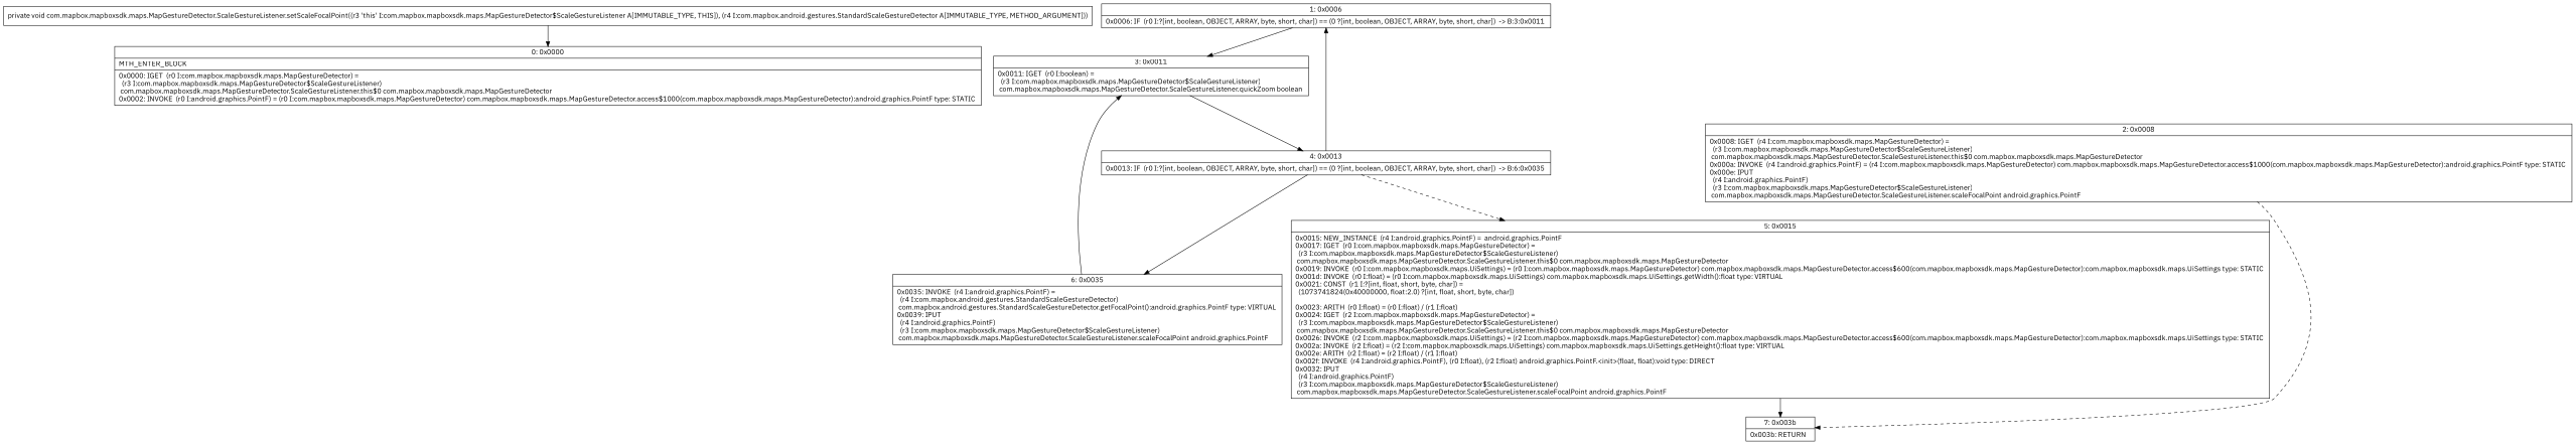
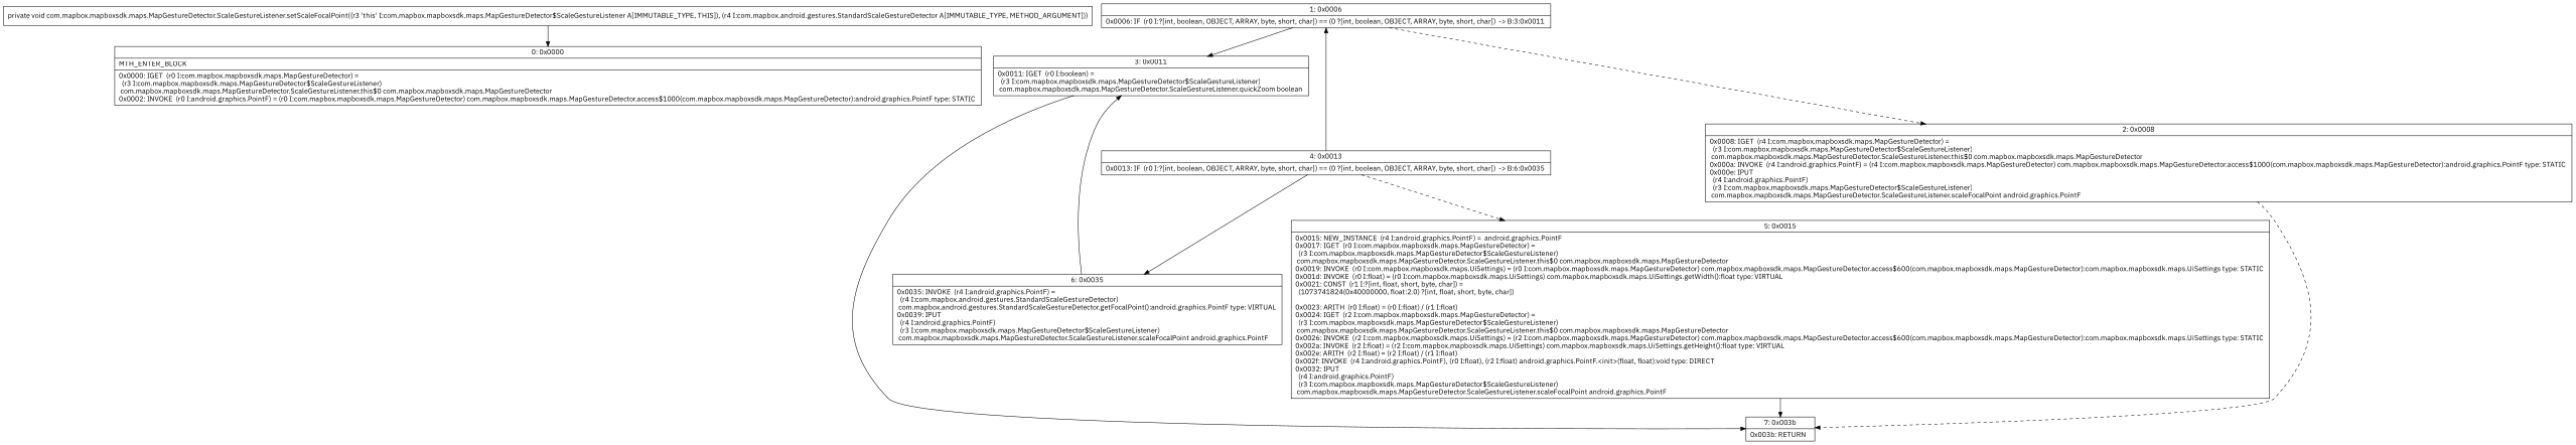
  digraph {
    fontname="IBM Plex Sans"
    node [fontname="IBM Plex Sans" shape=record]
    edge [fontname="IBM Plex Sans"]
    n1 [label="{0\:\ 0x0000|MTH_ENTER_BLOCK\l|0x0000: IGET  (r0 I:com.mapbox.mapboxsdk.maps.MapGestureDetector) = \l  (r3 I:com.mapbox.mapboxsdk.maps.MapGestureDetector$ScaleGestureListener)\l com.mapbox.mapboxsdk.maps.MapGestureDetector.ScaleGestureListener.this$0 com.mapbox.mapboxsdk.maps.MapGestureDetector \l0x0002: INVOKE  (r0 I:android.graphics.PointF) = (r0 I:com.mapbox.mapboxsdk.maps.MapGestureDetector) com.mapbox.mapboxsdk.maps.MapGestureDetector.access$1000(com.mapbox.mapboxsdk.maps.MapGestureDetector):android.graphics.PointF type: STATIC \l}"]
    n2 [label="{1\:\ 0x0006|0x0006: IF  (r0 I:?[int, boolean, OBJECT, ARRAY, byte, short, char]) == (0 ?[int, boolean, OBJECT, ARRAY, byte, short, char])  \-\> B:3:0x0011 \l}"]
    n3 [label="{2\:\ 0x0008|0x0008: IGET  (r4 I:com.mapbox.mapboxsdk.maps.MapGestureDetector) = \l  (r3 I:com.mapbox.mapboxsdk.maps.MapGestureDetector$ScaleGestureListener)\l com.mapbox.mapboxsdk.maps.MapGestureDetector.ScaleGestureListener.this$0 com.mapbox.mapboxsdk.maps.MapGestureDetector \l0x000a: INVOKE  (r4 I:android.graphics.PointF) = (r4 I:com.mapbox.mapboxsdk.maps.MapGestureDetector) com.mapbox.mapboxsdk.maps.MapGestureDetector.access$1000(com.mapbox.mapboxsdk.maps.MapGestureDetector):android.graphics.PointF type: STATIC \l0x000e: IPUT  \l  (r4 I:android.graphics.PointF)\l  (r3 I:com.mapbox.mapboxsdk.maps.MapGestureDetector$ScaleGestureListener)\l com.mapbox.mapboxsdk.maps.MapGestureDetector.ScaleGestureListener.scaleFocalPoint android.graphics.PointF \l}"]
    n4 [label="{3\:\ 0x0011|0x0011: IGET  (r0 I:boolean) = \l  (r3 I:com.mapbox.mapboxsdk.maps.MapGestureDetector$ScaleGestureListener)\l com.mapbox.mapboxsdk.maps.MapGestureDetector.ScaleGestureListener.quickZoom boolean \l}"]
    n5 [label="{7\:\ 0x003b|0x003b: RETURN   \l}"]
    n6 [label="{4\:\ 0x0013|0x0013: IF  (r0 I:?[int, boolean, OBJECT, ARRAY, byte, short, char]) == (0 ?[int, boolean, OBJECT, ARRAY, byte, short, char])  \-\> B:6:0x0035 \l}"]
    n7 [label="{5\:\ 0x0015|0x0015: NEW_INSTANCE  (r4 I:android.graphics.PointF) =  android.graphics.PointF \l0x0017: IGET  (r0 I:com.mapbox.mapboxsdk.maps.MapGestureDetector) = \l  (r3 I:com.mapbox.mapboxsdk.maps.MapGestureDetector$ScaleGestureListener)\l com.mapbox.mapboxsdk.maps.MapGestureDetector.ScaleGestureListener.this$0 com.mapbox.mapboxsdk.maps.MapGestureDetector \l0x0019: INVOKE  (r0 I:com.mapbox.mapboxsdk.maps.UiSettings) = (r0 I:com.mapbox.mapboxsdk.maps.MapGestureDetector) com.mapbox.mapboxsdk.maps.MapGestureDetector.access$600(com.mapbox.mapboxsdk.maps.MapGestureDetector):com.mapbox.mapboxsdk.maps.UiSettings type: STATIC \l0x001d: INVOKE  (r0 I:float) = (r0 I:com.mapbox.mapboxsdk.maps.UiSettings) com.mapbox.mapboxsdk.maps.UiSettings.getWidth():float type: VIRTUAL \l0x0021: CONST  (r1 I:?[int, float, short, byte, char]) = \l  (1073741824(0x40000000, float:2.0) ?[int, float, short, byte, char])\l \l0x0023: ARITH  (r0 I:float) = (r0 I:float) \/ (r1 I:float) \l0x0024: IGET  (r2 I:com.mapbox.mapboxsdk.maps.MapGestureDetector) = \l  (r3 I:com.mapbox.mapboxsdk.maps.MapGestureDetector$ScaleGestureListener)\l com.mapbox.mapboxsdk.maps.MapGestureDetector.ScaleGestureListener.this$0 com.mapbox.mapboxsdk.maps.MapGestureDetector \l0x0026: INVOKE  (r2 I:com.mapbox.mapboxsdk.maps.UiSettings) = (r2 I:com.mapbox.mapboxsdk.maps.MapGestureDetector) com.mapbox.mapboxsdk.maps.MapGestureDetector.access$600(com.mapbox.mapboxsdk.maps.MapGestureDetector):com.mapbox.mapboxsdk.maps.UiSettings type: STATIC \l0x002a: INVOKE  (r2 I:float) = (r2 I:com.mapbox.mapboxsdk.maps.UiSettings) com.mapbox.mapboxsdk.maps.UiSettings.getHeight():float type: VIRTUAL \l0x002e: ARITH  (r2 I:float) = (r2 I:float) \/ (r1 I:float) \l0x002f: INVOKE  (r4 I:android.graphics.PointF), (r0 I:float), (r2 I:float) android.graphics.PointF.\<init\>(float, float):void type: DIRECT \l0x0032: IPUT  \l  (r4 I:android.graphics.PointF)\l  (r3 I:com.mapbox.mapboxsdk.maps.MapGestureDetector$ScaleGestureListener)\l com.mapbox.mapboxsdk.maps.MapGestureDetector.ScaleGestureListener.scaleFocalPoint android.graphics.PointF \l}"]
    n8 [label="{6\:\ 0x0035|0x0035: INVOKE  (r4 I:android.graphics.PointF) = \l  (r4 I:com.mapbox.android.gestures.StandardScaleGestureDetector)\l com.mapbox.android.gestures.StandardScaleGestureDetector.getFocalPoint():android.graphics.PointF type: VIRTUAL \l0x0039: IPUT  \l  (r4 I:android.graphics.PointF)\l  (r3 I:com.mapbox.mapboxsdk.maps.MapGestureDetector$ScaleGestureListener)\l com.mapbox.mapboxsdk.maps.MapGestureDetector.ScaleGestureListener.scaleFocalPoint android.graphics.PointF \l}"]
    n9 [label="{private void com.mapbox.mapboxsdk.maps.MapGestureDetector.ScaleGestureListener.setScaleFocalPoint((r3 'this' I:com.mapbox.mapboxsdk.maps.MapGestureDetector$ScaleGestureListener A[IMMUTABLE_TYPE, THIS]), (r4 I:com.mapbox.android.gestures.StandardScaleGestureDetector A[IMMUTABLE_TYPE, METHOD_ARGUMENT])) }"]
+   n2 -> n3 [style=dashed]
    n2 -> n4
    n3 -> n5 [style=dashed]
-   n4 -> n6
+   n4 -> n5
    n6 -> n2
    n6 -> n7 [style=dashed]
    n6 -> n8
    n7 -> n5
    n8 -> n4
    n9 -> n1
  }
